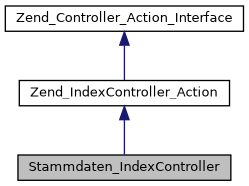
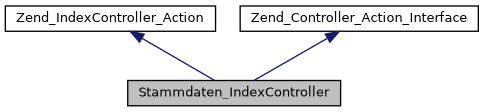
  digraph {
    node [color=black fillcolor=white fontname=Helvetica fontsize=10 shape=record style=filled]
    edge [color=midnightblue dir=back fontname=Helvetica fontsize=10 labelfontname=Helvetica labelfontsize=10 style=solid]
    n1 [fillcolor=grey75 fontcolor=black height=0.2 label=Stammdaten_IndexController width=0.4]
    n2 [height=0.2 label=Zend_IndexController_Action width=0.4]
    n3 [height=0.2 label=Zend_Controller_Action_Interface width=0.4]
    n2 -> n1
-   n3 -> n2
+   n3 -> n1
  }
